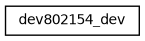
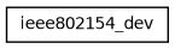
  digraph {
    rankdir=TB
-   n1 [color=black fillcolor=white fontname=Helvetica fontsize=10 height=0.2 label=dev802154_dev shape=record style=filled width=0.4]
+   n1 [color=black fillcolor=white fontname=Helvetica fontsize=10 height=0.2 label=ieee802154_dev shape=record style=filled width=0.4]
  }
